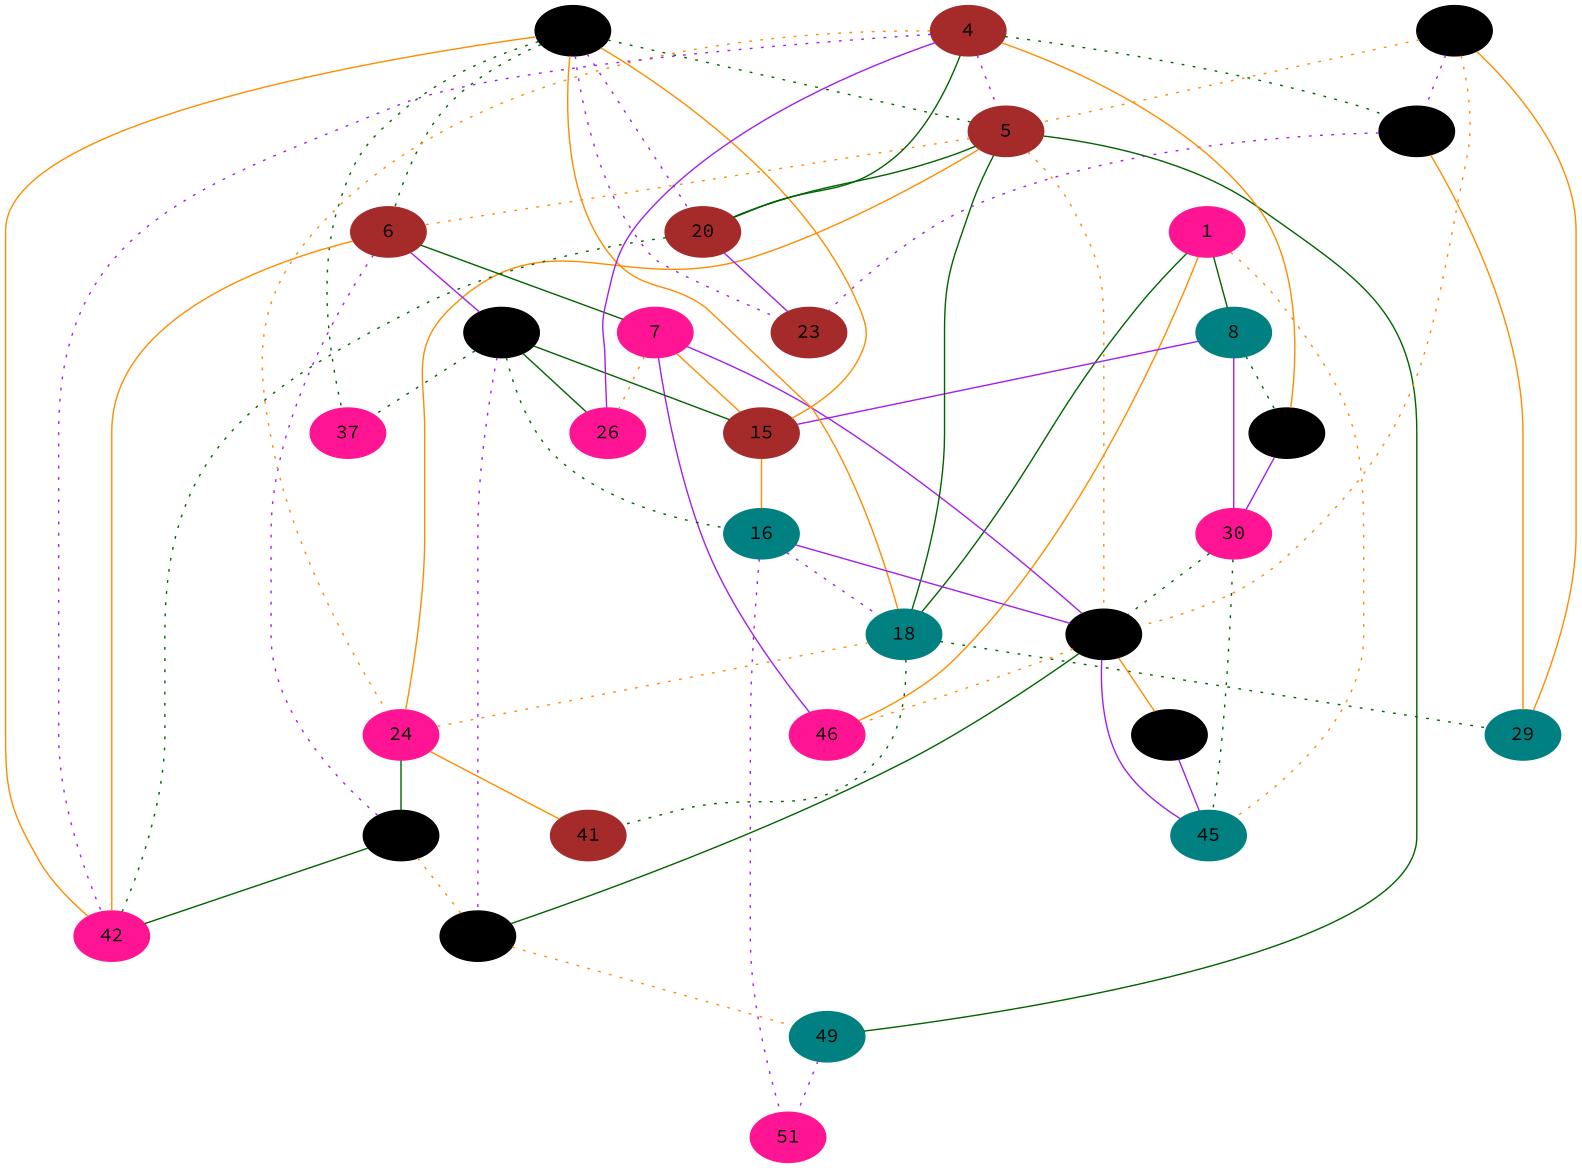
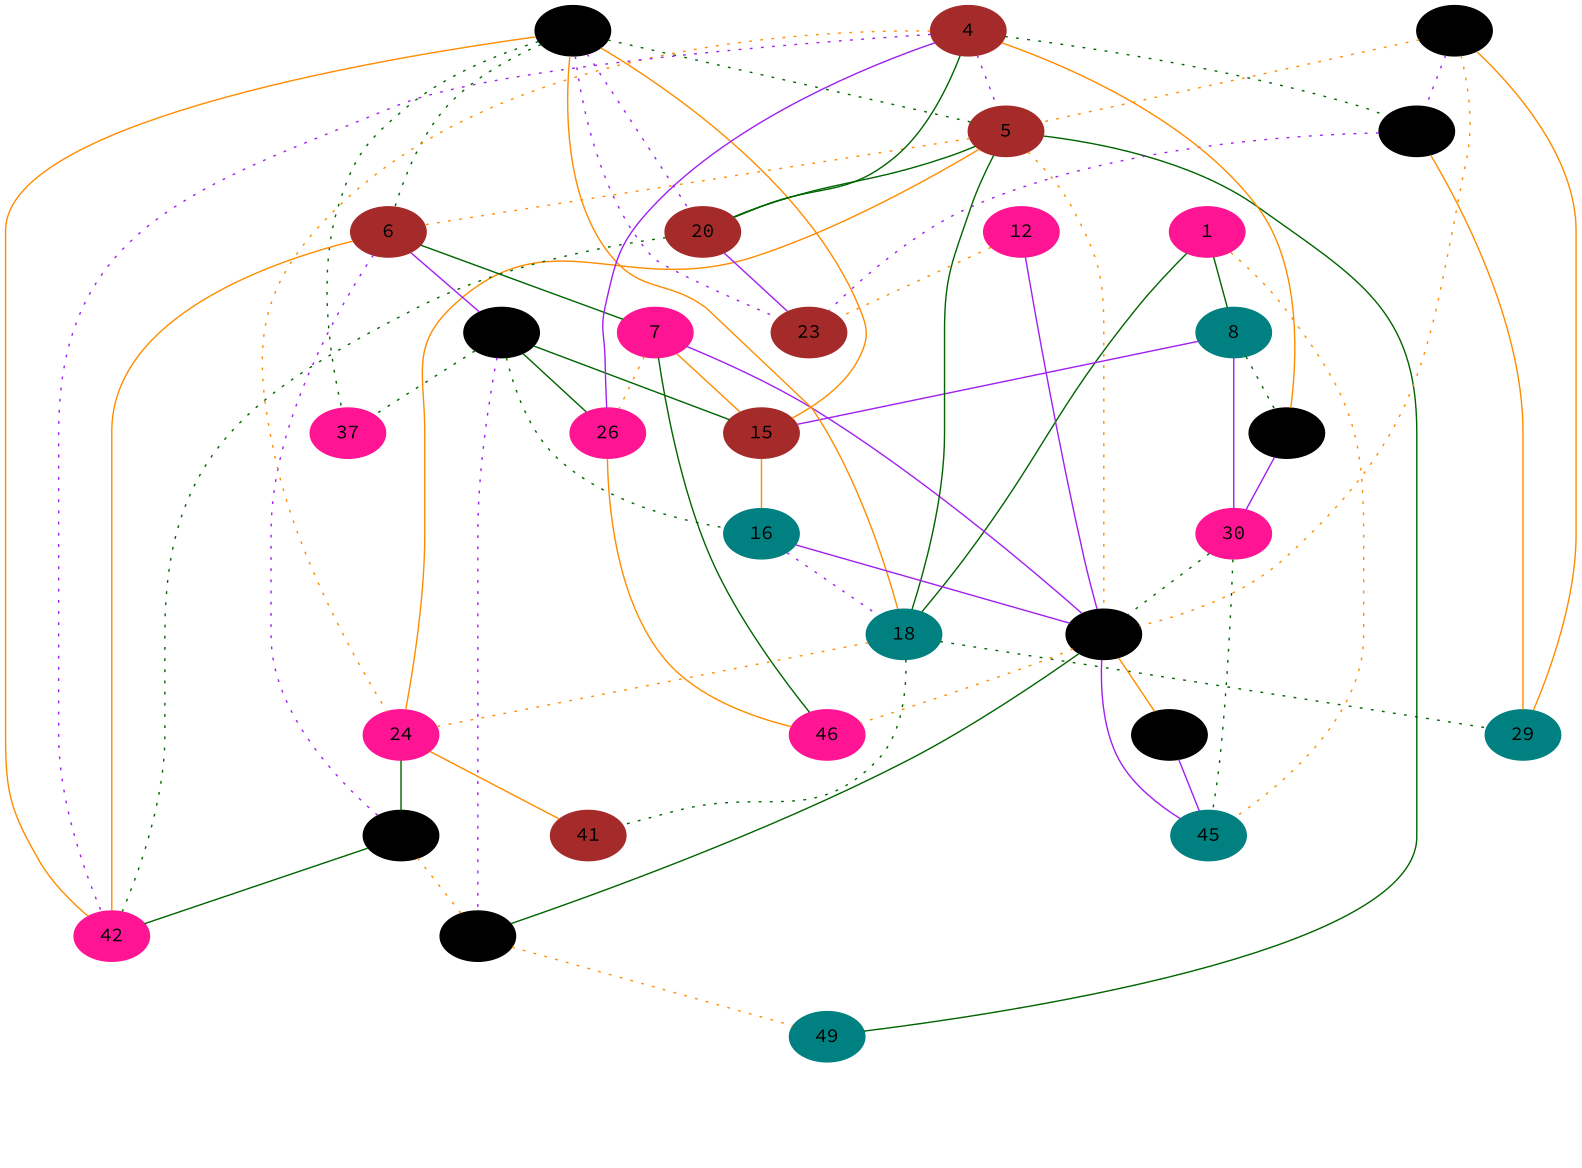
  graph {
    fontname="Source Code Pro"
    node [color=deeppink fontname="Source Code Pro" style=filled]
    edge [color=darkgreen fontname="Source Code Pro" style=solid]
    1 [super="+43"]
    8 [color=teal super="+40"]
    18 [color=teal super="+52"]
    45 [color=teal]
    46
    7 [super="+11"]
    15 [color=brown super="+19"]
    32 [color=black super="+39"]
    26
    9 [color=black super="+48"]
    30 [super="+38"]
    29 [color=teal]
    24 [super="+34"]
    41 [color=brown]
    2 [color=black super="+35"]
    5 [color=brown super="+13"]
    6 [color=brown super="+25"]
    20 [color=brown super="+22"]
    23 [color=brown super="+44"]
    37
    42 [super="+50"]
    49 [color=teal]
    14 [color=black super="+31"]
    27 [color=black super="+28"]
    16 [color=teal]
    3 [color=black super="+17"]
    10 [color=black]
    33 [color=black super="+47"]
    36 [color=black]
    4 [color=brown super="+21"]
-   51
+   12
    1 -- 8
    1 -- 18
    1 -- 45 [color=darkorange style=dotted]
-   1 -- 46 [color=darkorange]
+   26 -- 46 [color=darkorange]
    8 -- 15 [color=purple]
    8 -- 9 [style=dotted]
    8 -- 30 [color=purple]
    18 -- 29 [style=dotted]
    18 -- 24 [color=darkorange style=dotted]
    18 -- 41 [style=dotted]
-   7 -- 46 [color=purple]
+   7 -- 46
    7 -- 15 [color=darkorange weight=2]
    7 -- 32 [color=purple]
    7 -- 26 [color=darkorange style=dotted]
    15 -- 16 [color=darkorange]
    32 -- 45 [color=purple]
    32 -- 46 [color=darkorange style=dotted]
    32 -- 33
    32 -- 36 [color=darkorange]
    9 -- 30 [color=purple]
    30 -- 45 [style=dotted]
    30 -- 32 [style=dotted]
    24 -- 41 [color=darkorange]
    24 -- 27 [weight=3]
    2 -- 18 [color=darkorange]
    2 -- 15 [color=darkorange weight=2]
    2 -- 5 [style=dotted]
    2 -- 6 [style=dotted]
    2 -- 20 [color=purple style=dotted]
    2 -- 23 [color=purple style=dotted]
    2 -- 37 [style=dotted]
    2 -- 42 [color=darkorange]
    5 -- 18
    5 -- 32 [color=darkorange style=dotted]
    5 -- 24 [color=darkorange]
    5 -- 6 [color=darkorange style=dotted]
    5 -- 20
    5 -- 49
    6 -- 7
    6 -- 42 [color=darkorange]
    6 -- 14 [color=purple]
    6 -- 27 [color=purple style=dotted]
    20 -- 23 [color=purple]
    20 -- 42 [style=dotted]
-   49 -- 51 [color=purple style=dotted]
    14 -- 15
    14 -- 26
    14 -- 37 [style=dotted]
    14 -- 16 [style=dotted]
    14 -- 33 [color=purple style=dotted]
    27 -- 42
    27 -- 33 [color=darkorange style=dotted weight=2]
    16 -- 18 [color=purple style=dotted]
    16 -- 32 [color=purple]
-   16 -- 51 [color=purple style=dotted]
    3 -- 32 [color=darkorange style=dotted]
    3 -- 29 [color=darkorange]
    3 -- 5 [color=darkorange style=dotted]
    3 -- 10 [color=purple style=dotted]
    10 -- 29 [color=darkorange]
    10 -- 23 [color=purple style=dotted]
    33 -- 49 [color=darkorange style=dotted]
    36 -- 45 [color=purple]
    4 -- 26 [color=purple]
    4 -- 9 [color=darkorange]
    4 -- 24 [color=darkorange style=dotted]
    4 -- 5 [color=purple style=dotted]
    4 -- 20
    4 -- 42 [color=purple style=dotted]
    4 -- 10 [style=dotted weight=2]
+   12 -- 32 [color=purple]
+   12 -- 23 [color=darkorange style=dotted]
  }
